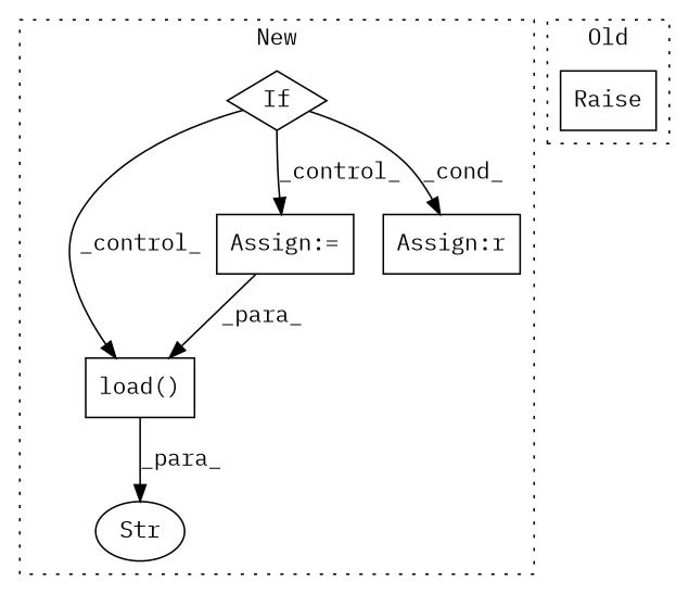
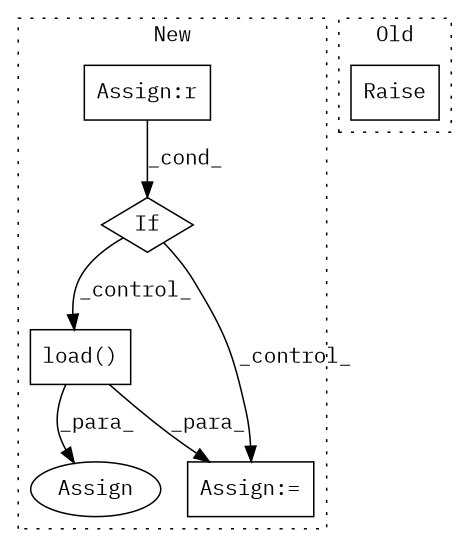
  digraph {
    fontname="IBM Plex Mono"
    node [fontname="IBM Plex Mono" l=3 shape=box]
    edge [fontname="IBM Plex Mono"]
    n1 [a=75 l="17,1" label="load()" s="792,822"]
    n2 [a=68 label="Assign:=" s=789]
-   n3 [a=66 l=13 label=Str s=809 shape=ellipse]
+   n3 [a=66 l=13 label=Assign s=809 shape=ellipse]
    n4 [a=96 label=If s=736 shape=diamond]
    n5 [a=40 l=22 label="Assign:r" s=739]
    n6 [a=91 l=6 label=Raise s=315]
    subgraph cluster_1 {
      label=New
      style=dotted
      n1
      n2
      n3
      n4
      n5
    }
    subgraph cluster_2 {
      label=Old
      style=dotted
      n6
    }
-   n2 -> n1 [label=_para_]
+   n1 -> n2 [label=_para_]
    n1 -> n3 [label=_para_]
    n4 -> n1 [label=_control_]
    n4 -> n2 [label=_control_]
-   n4 -> n5 [label=_cond_]
+   n5 -> n4 [label=_cond_]
  }
